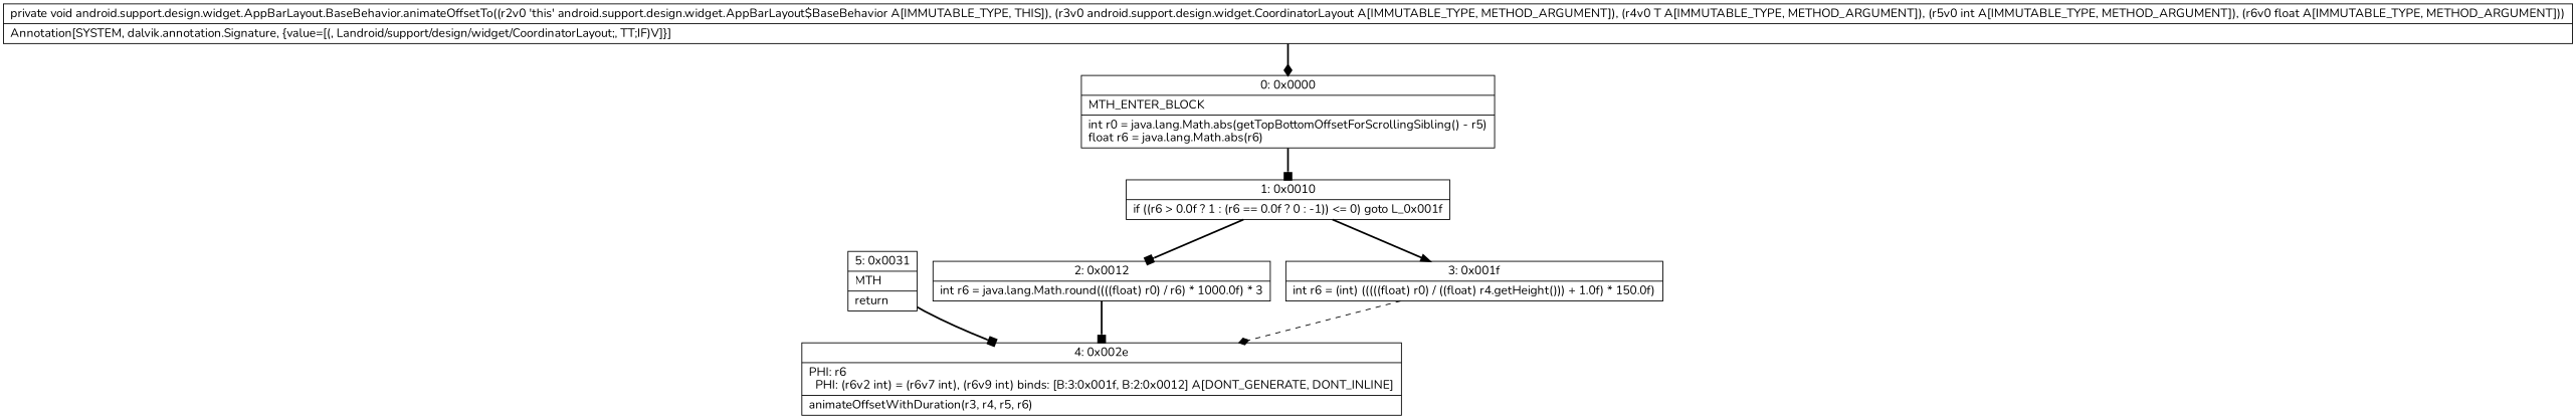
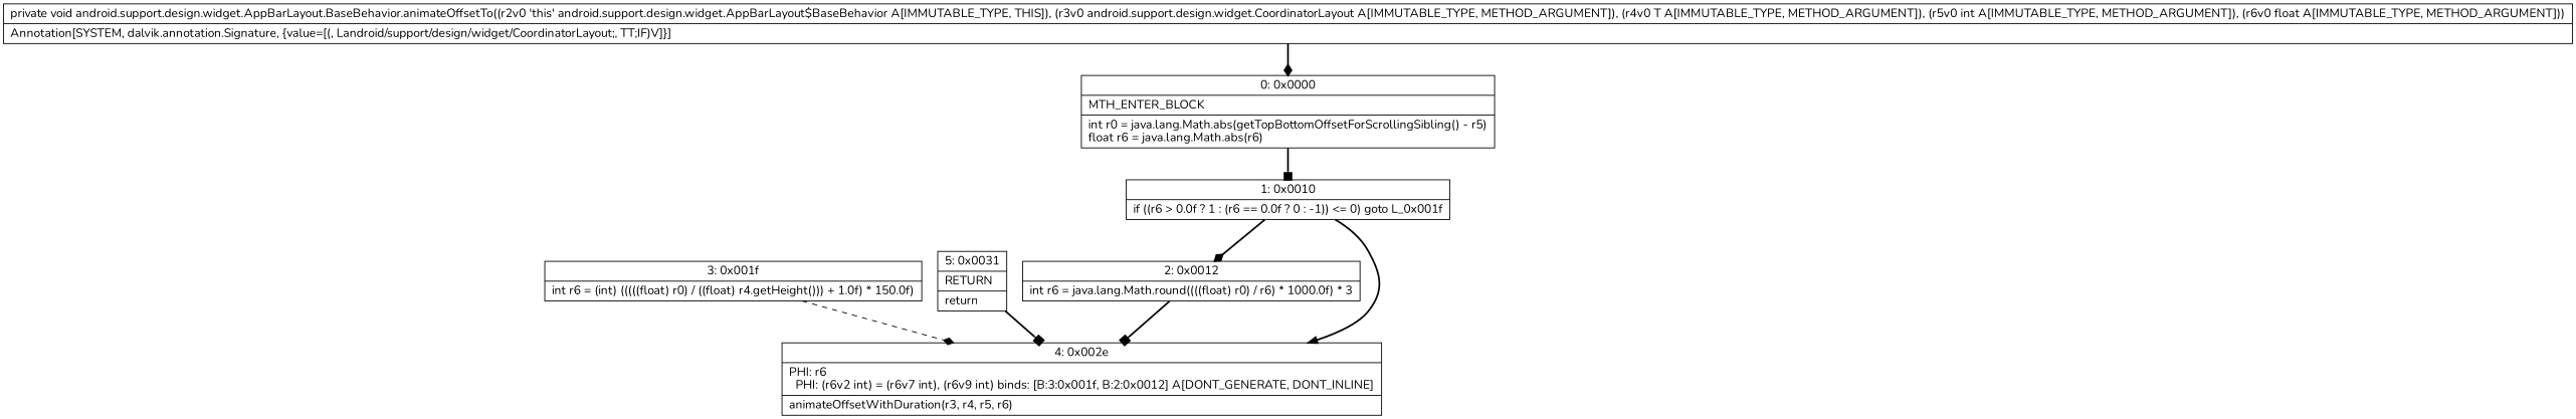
  digraph {
    fontname=Nunito
    node [fontname=Nunito shape=record]
    edge [arrowhead=box fontname=Nunito style=bold]
    n1 [label="{0\:\ 0x0000|MTH_ENTER_BLOCK\l|int r0 = java.lang.Math.abs(getTopBottomOffsetForScrollingSibling() \- r5)\lfloat r6 = java.lang.Math.abs(r6)\l}"]
    n2 [label="{1\:\ 0x0010|if ((r6 \> 0.0f ? 1 : (r6 == 0.0f ? 0 : \-1)) \<= 0) goto L_0x001f\l}"]
    n3 [label="{2\:\ 0x0012|int r6 = java.lang.Math.round((((float) r0) \/ r6) * 1000.0f) * 3\l}"]
    n4 [label="{3\:\ 0x001f|int r6 = (int) (((((float) r0) \/ ((float) r4.getHeight())) + 1.0f) * 150.0f)\l}"]
    n5 [label="{4\:\ 0x002e|PHI: r6 \l  PHI: (r6v2 int) = (r6v7 int), (r6v9 int) binds: [B:3:0x001f, B:2:0x0012] A[DONT_GENERATE, DONT_INLINE]\l|animateOffsetWithDuration(r3, r4, r5, r6)\l}"]
-   n6 [label="{5\:\ 0x0031|MTH\l|return\l}"]
+   n6 [label="{5\:\ 0x0031|RETURN\l|return\l}"]
    n7 [label="{private void android.support.design.widget.AppBarLayout.BaseBehavior.animateOffsetTo((r2v0 'this' android.support.design.widget.AppBarLayout$BaseBehavior A[IMMUTABLE_TYPE, THIS]), (r3v0 android.support.design.widget.CoordinatorLayout A[IMMUTABLE_TYPE, METHOD_ARGUMENT]), (r4v0 T A[IMMUTABLE_TYPE, METHOD_ARGUMENT]), (r5v0 int A[IMMUTABLE_TYPE, METHOD_ARGUMENT]), (r6v0 float A[IMMUTABLE_TYPE, METHOD_ARGUMENT]))  | Annotation[SYSTEM, dalvik.annotation.Signature, \{value=[(, Landroid\/support\/design\/widget\/CoordinatorLayout;, TT;IF)V]\}]\l}"]
    n1 -> n2
-   n2 -> n3
-   n2 -> n4 [arrowhead=normal]
+   n2 -> n3 [arrowhead=diamond]
+   n2 -> n5 [arrowhead=normal]
    n3 -> n5
    n4 -> n5 [arrowhead=diamond style=dashed]
    n6 -> n5
    n7 -> n1 [arrowhead=diamond]
  }
